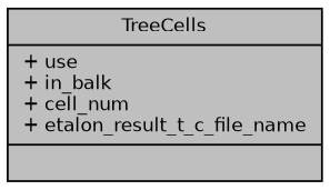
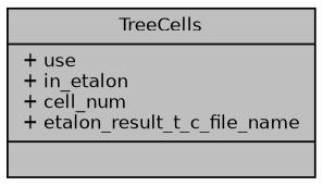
  digraph {
-   n1 [color=black fillcolor=grey75 fontcolor=black fontname=Helvetica fontsize=10 height=0.2 label="{TreeCells\n|+ use\l+ in_balk\l+ cell_num\l+ etalon_result_t_c_file_name\l|}" shape=record style=filled width=0.4]
+   n1 [color=black fillcolor=grey75 fontcolor=black fontname=Helvetica fontsize=10 height=0.2 label="{TreeCells\n|+ use\l+ in_etalon\l+ cell_num\l+ etalon_result_t_c_file_name\l|}" shape=record style=filled width=0.4]
  }
